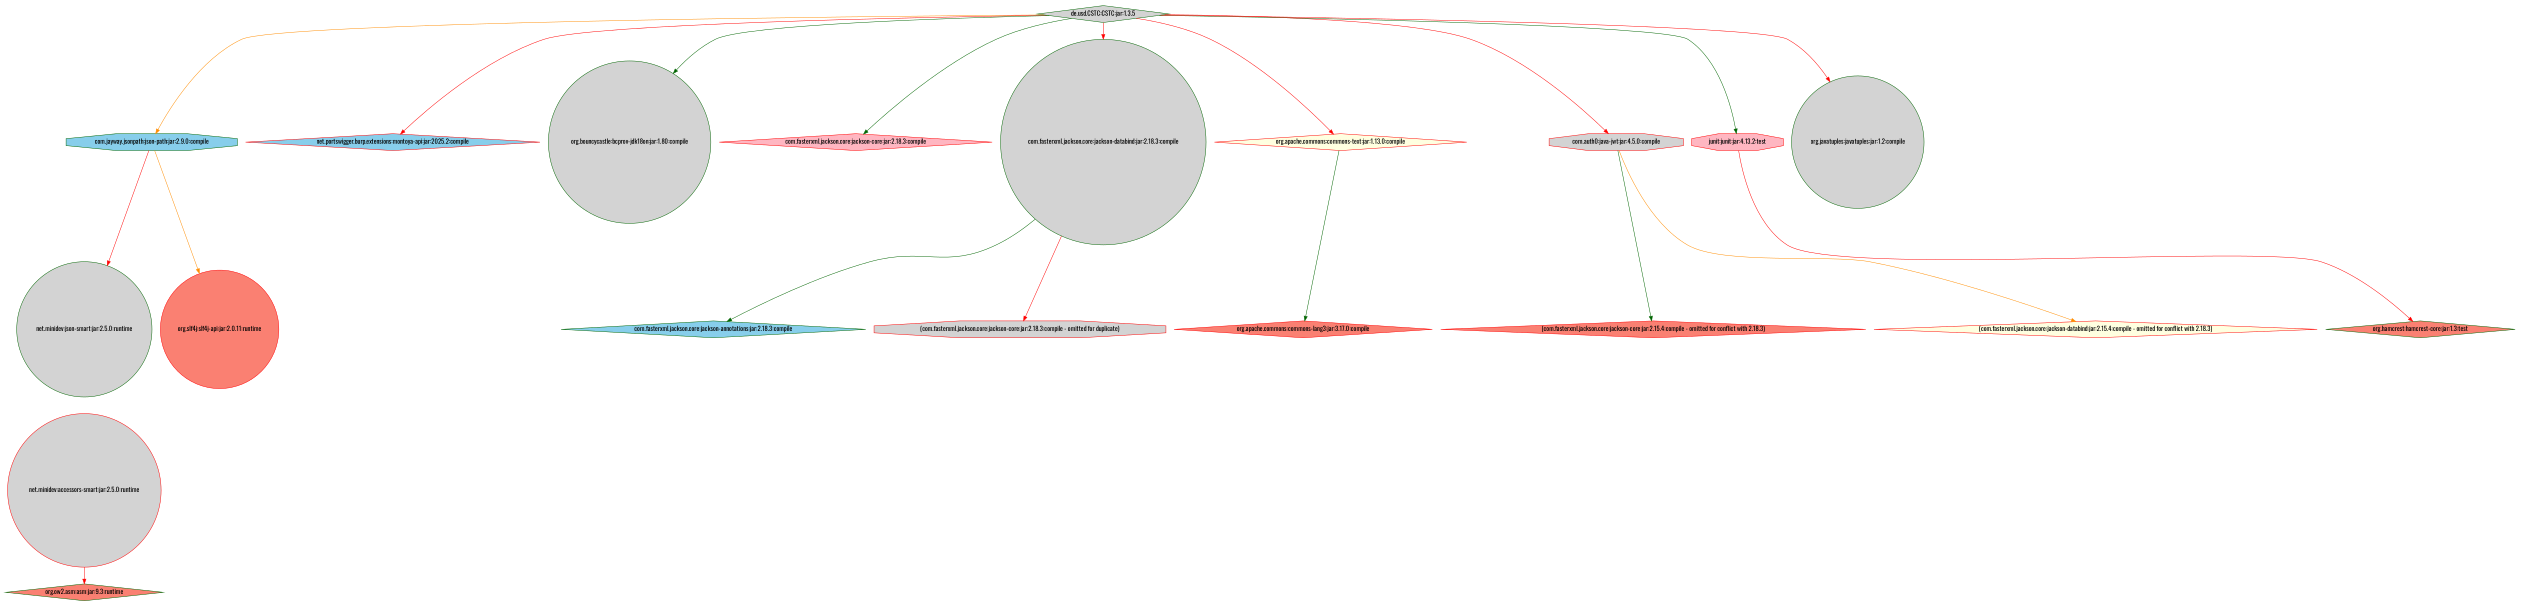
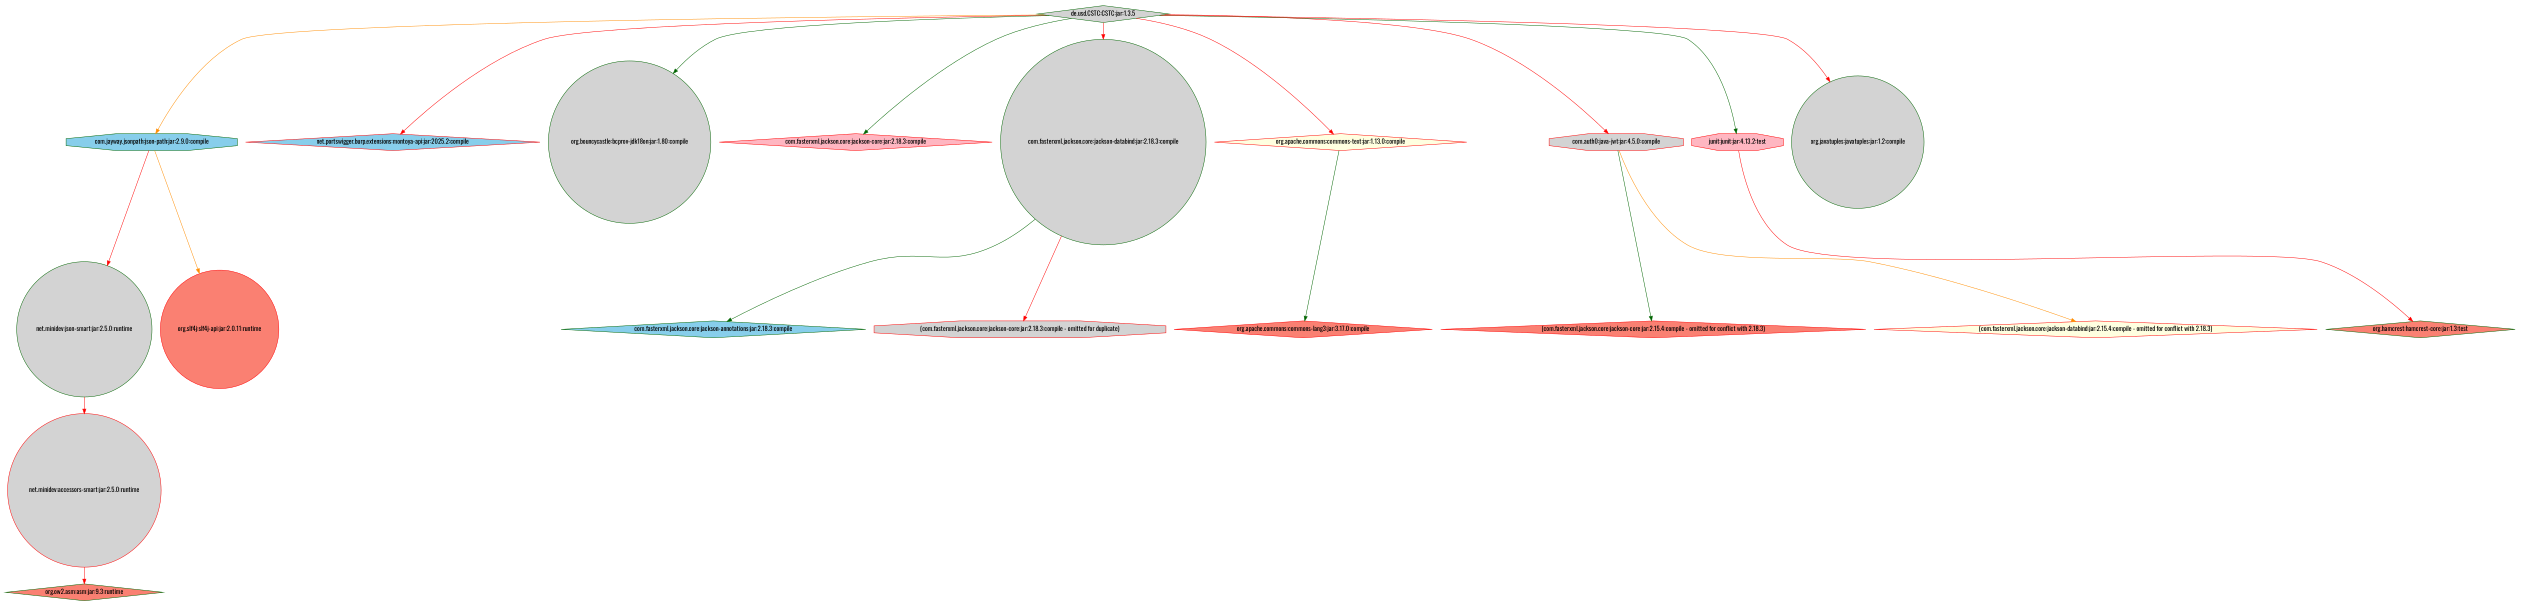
  digraph {
    fontname=Oswald
    node [color=red fillcolor=lightgrey fontname=Oswald shape=diamond style=filled]
    edge [color=red fontname=Oswald]
    "de.usd.CSTC:CSTC:jar:1.3.5" [color=darkgreen]
    "com.jayway.jsonpath:json-path:jar:2.9.0:compile" [color=darkgreen fillcolor=skyblue shape=octagon]
    "net.portswigger.burp.extensions:montoya-api:jar:2025.2:compile" [fillcolor=skyblue]
    "org.bouncycastle:bcprov-jdk18on:jar:1.80:compile" [color=darkgreen shape=circle]
    "com.fasterxml.jackson.core:jackson-core:jar:2.18.3:compile" [fillcolor=lightpink]
    "com.fasterxml.jackson.core:jackson-databind:jar:2.18.3:compile" [color=darkgreen shape=circle]
    "org.apache.commons:commons-text:jar:1.13.0:compile" [fillcolor=lightyellow]
    "com.auth0:java-jwt:jar:4.5.0:compile" [shape=octagon]
    "junit:junit:jar:4.13.2:test" [fillcolor=lightpink shape=octagon]
    "org.javatuples:javatuples:jar:1.2:compile" [color=darkgreen shape=circle]
    "net.minidev:json-smart:jar:2.5.0:runtime" [color=darkgreen shape=circle]
    "org.slf4j:slf4j-api:jar:2.0.11:runtime" [fillcolor=salmon shape=circle]
    "com.fasterxml.jackson.core:jackson-annotations:jar:2.18.3:compile" [color=darkgreen fillcolor=skyblue]
    "(com.fasterxml.jackson.core:jackson-core:jar:2.18.3:compile - omitted for duplicate)" [shape=octagon]
    "org.apache.commons:commons-lang3:jar:3.17.0:compile" [fillcolor=salmon]
    "(com.fasterxml.jackson.core:jackson-core:jar:2.15.4:compile - omitted for conflict with 2.18.3)" [fillcolor=salmon]
    "(com.fasterxml.jackson.core:jackson-databind:jar:2.15.4:compile - omitted for conflict with 2.18.3)" [fillcolor=lightyellow]
    "org.hamcrest:hamcrest-core:jar:1.3:test" [color=darkgreen fillcolor=salmon]
    "net.minidev:accessors-smart:jar:2.5.0:runtime" [shape=circle]
    "org.ow2.asm:asm:jar:9.3:runtime" [color=darkgreen fillcolor=salmon]
    "de.usd.CSTC:CSTC:jar:1.3.5" -> "com.jayway.jsonpath:json-path:jar:2.9.0:compile" [color=darkorange]
    "de.usd.CSTC:CSTC:jar:1.3.5" -> "net.portswigger.burp.extensions:montoya-api:jar:2025.2:compile"
    "de.usd.CSTC:CSTC:jar:1.3.5" -> "org.bouncycastle:bcprov-jdk18on:jar:1.80:compile" [color=darkgreen]
    "de.usd.CSTC:CSTC:jar:1.3.5" -> "com.fasterxml.jackson.core:jackson-core:jar:2.18.3:compile" [color=darkgreen]
    "de.usd.CSTC:CSTC:jar:1.3.5" -> "com.fasterxml.jackson.core:jackson-databind:jar:2.18.3:compile"
    "de.usd.CSTC:CSTC:jar:1.3.5" -> "org.apache.commons:commons-text:jar:1.13.0:compile"
    "de.usd.CSTC:CSTC:jar:1.3.5" -> "com.auth0:java-jwt:jar:4.5.0:compile"
    "de.usd.CSTC:CSTC:jar:1.3.5" -> "junit:junit:jar:4.13.2:test" [color=darkgreen]
    "de.usd.CSTC:CSTC:jar:1.3.5" -> "org.javatuples:javatuples:jar:1.2:compile"
    "com.jayway.jsonpath:json-path:jar:2.9.0:compile" -> "net.minidev:json-smart:jar:2.5.0:runtime"
    "com.jayway.jsonpath:json-path:jar:2.9.0:compile" -> "org.slf4j:slf4j-api:jar:2.0.11:runtime" [color=darkorange]
    "com.fasterxml.jackson.core:jackson-databind:jar:2.18.3:compile" -> "com.fasterxml.jackson.core:jackson-annotations:jar:2.18.3:compile" [color=darkgreen]
    "com.fasterxml.jackson.core:jackson-databind:jar:2.18.3:compile" -> "(com.fasterxml.jackson.core:jackson-core:jar:2.18.3:compile - omitted for duplicate)"
    "org.apache.commons:commons-text:jar:1.13.0:compile" -> "org.apache.commons:commons-lang3:jar:3.17.0:compile" [color=darkgreen]
    "com.auth0:java-jwt:jar:4.5.0:compile" -> "(com.fasterxml.jackson.core:jackson-core:jar:2.15.4:compile - omitted for conflict with 2.18.3)" [color=darkgreen]
    "com.auth0:java-jwt:jar:4.5.0:compile" -> "(com.fasterxml.jackson.core:jackson-databind:jar:2.15.4:compile - omitted for conflict with 2.18.3)" [color=darkorange]
    "junit:junit:jar:4.13.2:test" -> "org.hamcrest:hamcrest-core:jar:1.3:test"
+   "net.minidev:json-smart:jar:2.5.0:runtime" -> "net.minidev:accessors-smart:jar:2.5.0:runtime"
    "net.minidev:accessors-smart:jar:2.5.0:runtime" -> "org.ow2.asm:asm:jar:9.3:runtime"
  }
